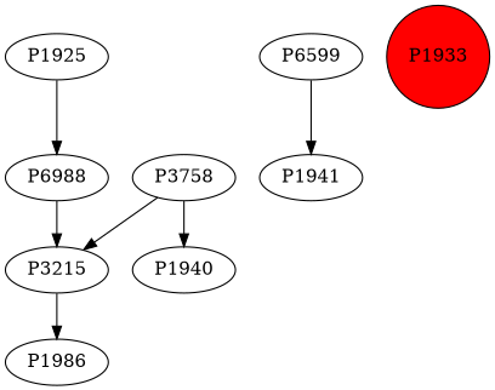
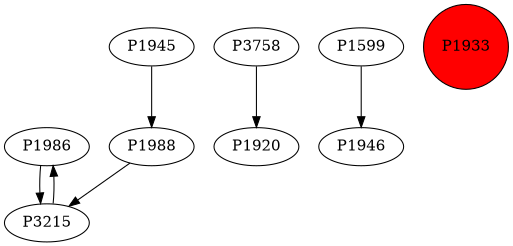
  digraph {
    n1 [label=P1986]
    P3215
-   P1945 [label=P1925]
-   P6988
+   P1945
+   P6988 [label=P1988]
    P3758
-   P1940
-   P1599 [label=P6599]
-   P1946 [label=P1941]
+   P1940 [label=P1920]
+   P1599
+   P1946
    P1933 [fillcolor=red shape=circle style=filled]
-   P3758 -> P3215
+   n1 -> P3215
    P3215 -> n1
    P1945 -> P6988
    P6988 -> P3215
    P3758 -> P1940
    P1599 -> P1946
  }
